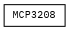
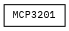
  digraph {
    rankdir=LR
    fontname="IBM Plex Mono"
-   n1 [color=black fillcolor=white fontname="IBM Plex Mono" fontsize=10 height=0.2 label=MCP3208 shape=record style=filled width=0.4]
+   n1 [color=black fillcolor=white fontname="IBM Plex Mono" fontsize=10 height=0.2 label=MCP3201 shape=record style=filled width=0.4]
  }
